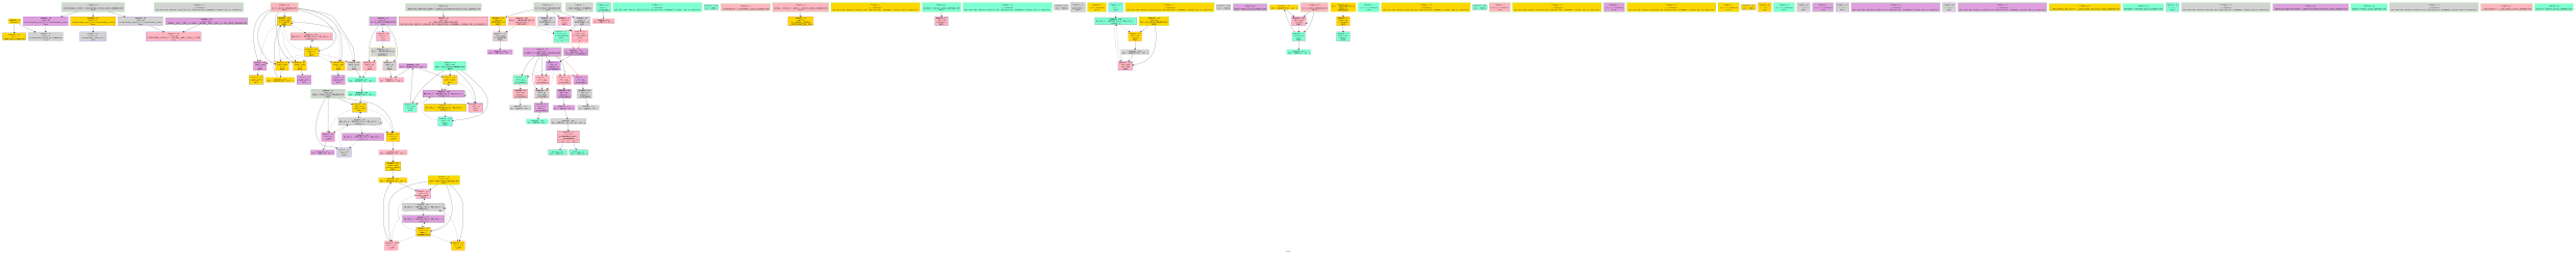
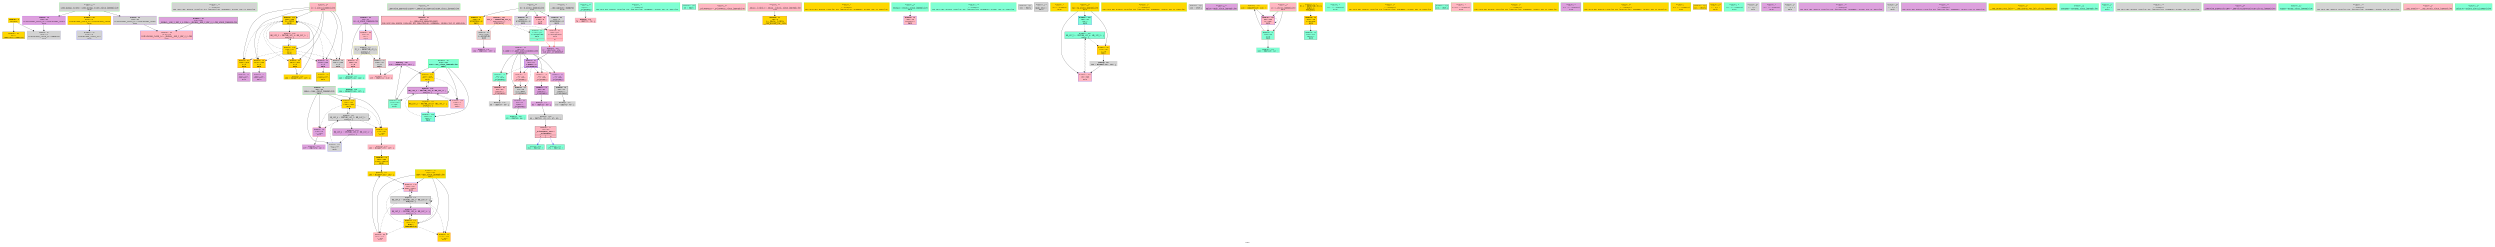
  digraph {
    fontname="Courier Prime"
    label=SVFG
    node [color=green fillcolor=gold fontname="Courier Prime" shape=record style=filled]
    edge [arrowhead=dot fontname="Courier Prime" style=solid]
    n1 [color=grey label="{NodeID: 0\nNullPtr}"]
    n2 [color=black label="{NodeID: 43\n2\<--3\ndummyVal\<--dummyVal\n}"]
    n3 [color=blue fillcolor=lightgrey label="{NodeID: 97\n212\<--3\nllvm.global_ctors_2\<--dummyVal\nGlob }" style="dotted,filled"]
    n4 [fillcolor=lightgrey label="{NodeID: 14\n79\<--1\n\<--dummyObj\nCan only get source location for instruction, argument, global var or function.}"]
    n5 [color=blue label="{NodeID: 111\n104\<--188\ni\<--inc19\nmain\n}"]
    n6 [color=red label="{NodeID: 86\n142\<--104\n\<--i\nmain\n}"]
    n7 [color=red fillcolor=plum label="{NodeID: 87\n149\<--104\n\<--i\nmain\n}"]
    n8 [color=red fillcolor=lightgrey label="{NodeID: 88\n161\<--104\n\<--i\nmain\n}"]
    n9 [color=red label="{NodeID: 89\n167\<--104\n\<--i\nmain\n}"]
    n10 [color=red label="{NodeID: 90\n187\<--104\n\<--i\nmain\n}"]
    n11 [color=black fillcolor=lightpink label="{NodeID: 164\nMR_20V_2 = PHI(MR_20V_4, MR_20V_1, )\npts\{105 \}\n}"]
    n12 [color=black fillcolor=plum label="{NodeID: 53\n143\<--142\nidxprom\<--\nmain\n}"]
    n13 [color=black label="{NodeID: 54\n150\<--149\nidxprom5\<--\nmain\n}"]
    n14 [color=grey fillcolor=aquamarine label="{NodeID: 147\n163 = Binary(161, 162, )\n}"]
    n15 [color=black fillcolor=plum label="{NodeID: 55\n168\<--167\nidxprom9\<--\nmain\n}"]
    n16 [color=grey label="{NodeID: 141\n188 = Binary(187, 127, )\n}"]
    n17 [color=blue label="{NodeID: 106\n104\<--12\ni\<--\nmain\n}"]
    n18 [color=grey fillcolor=aquamarine label="{NodeID: 148\n164 = Binary(163, 127, )\n}"]
    n19 [fillcolor=lightgrey label="{NodeID: 28\n41\<--47\n_ZNSt8ios_base4InitD1Ev\<--_ZNSt8ios_base4InitD1Ev_field_insensitive\n}"]
    n20 [color=black fillcolor=lightpink label="{NodeID: 45\n40\<--41\n\<--_ZNSt8ios_base4InitD1Ev\nCan only get source location for instruction, argument, global var or function.}"]
    n21 [fillcolor=plum label="{NodeID: 42\n29\<--206\n_GLOBAL__sub_I_Xay_0_0.cpp\<--_GLOBAL__sub_I_Xay_0_0.cpp_field_insensitive\n}"]
    n22 [color=blue fillcolor=lightpink label="{NodeID: 96\n211\<--29\nllvm.global_ctors_1\<--_GLOBAL__sub_I_Xay_0_0.cpp\nGlob }"]
    n23 [color=black label="{NodeID: 56\n181\<--180\nconv\<--add16\nmain\n}"]
    n24 [color=grey label="{NodeID: 145\n183 = Binary(182, 181, )\n}"]
    n25 [color=blue fillcolor=lightpink label="{NodeID: 110\n102\<--183\nans\<--add17\nmain\n}"]
    n26 [color=black fillcolor=lightgrey label="{NodeID: 169\nMR_18V_6 = PHI(MR_18V_5, MR_18V_4, )\npts\{103 \}\n}"]
    n27 [color=grey fillcolor=plum label="{NodeID: 153\n83 = cmp(82, 84, )\n}"]
    n28 [color=black fillcolor=lightgrey label="{NodeID: 140\n86 = PHI(87, 87, 87, 87, 83, )\n}"]
    n29 [color=black fillcolor=lightpink label="{NodeID: 51\n56\<--86\n_Z7isvowelc_ret\<--\n_Z7isvowelc\n|{<s0>7|<s1>8}}"]
    n30 [color=black fillcolor=aquamarine label="{NodeID: 199\n171 = PHI(56, )\n}"]
    n31 [color=black fillcolor=aquamarine label="{NodeID: 202\n153 = PHI(56, )\n}"]
    n32 [color=purple fillcolor=plum label="{NodeID: 70\n212\<--27\nllvm.global_ctors_2\<--llvm.global_ctors\nGlob }"]
    n33 [color=red fillcolor=lightpink label="{NodeID: 84\n182\<--102\n\<--ans\nmain\n}"]
    n34 [fillcolor=lightgrey label="{NodeID: 1\n7\<--1\n__dso_handle\<--dummyObj\nGlob }"]
    n35 [color=blue fillcolor=plum label="{NodeID: 98\n58\<--57\nc.addr\<--c\n_Z7isvowelc\n}"]
    n36 [color=red fillcolor=lightgrey label="{NodeID: 74\n61\<--58\n\<--c.addr\n_Z7isvowelc\n}"]
    n37 [color=red fillcolor=aquamarine label="{NodeID: 75\n66\<--58\n\<--c.addr\n_Z7isvowelc\n}"]
    n38 [color=red fillcolor=plum label="{NodeID: 76\n71\<--58\n\<--c.addr\n_Z7isvowelc\n}"]
    n39 [color=red fillcolor=lightpink label="{NodeID: 77\n76\<--58\n\<--c.addr\n_Z7isvowelc\n}"]
    n40 [color=red fillcolor=lightpink label="{NodeID: 78\n81\<--58\n\<--c.addr\n_Z7isvowelc\n}"]
    n41 [color=black fillcolor=plum label="{NodeID: 46\n62\<--61\nconv\<--\n_Z7isvowelc\n}"]
    n42 [color=black fillcolor=lightpink label="{NodeID: 47\n67\<--66\nconv1\<--\n_Z7isvowelc\n}"]
    n43 [color=black fillcolor=lightgrey label="{NodeID: 48\n72\<--71\nconv4\<--\n_Z7isvowelc\n}"]
    n44 [color=black fillcolor=plum label="{NodeID: 50\n82\<--81\nconv9\<--\n_Z7isvowelc\n}"]
    n45 [color=grey fillcolor=aquamarine label="{NodeID: 156\n63 = cmp(62, 64, )\n}"]
    n46 [color=grey fillcolor=lightgrey label="{NodeID: 154\n68 = cmp(67, 69, )\n}"]
    n47 [color=grey fillcolor=lightgrey label="{NodeID: 155\n73 = cmp(72, 74, )\n}"]
    n48 [color=black fillcolor=aquamarine label="{NodeID: 49\n77\<--76\nconv7\<--\n_Z7isvowelc\n}"]
    n49 [color=grey fillcolor=lightpink label="{NodeID: 152\n78 = cmp(77, 79, )\n}"]
    n50 [fillcolor=aquamarine label="{NodeID: 15\n84\<--1\n\<--dummyObj\nCan only get source location for instruction, argument, global var or function.}"]
    n51 [color=black fillcolor=aquamarine label="{NodeID: 195\n39 = PHI()\n}"]
    n52 [fillcolor=lightpink label="{NodeID: 29\n54\<--55\n_Z7isvowelc\<--_Z7isvowelc_field_insensitive\n}"]
    n53 [color=purple label="{NodeID: 57\n38\<--4\n\<--_ZStL8__ioinit\n__cxx_global_var_init\n}"]
    n54 [color=red fillcolor=lightgrey label="{NodeID: 71\n158\<--11\n\<--n\nmain\n}"]
    n55 [color=grey fillcolor=lightpink label="{NodeID: 157\n159 = cmp(156, 158, )\n}"]
    n56 [color=red label="{NodeID: 85\n191\<--102\n\<--ans\nmain\n}"]
    n57 [label="{NodeID: 2\n12\<--1\n\<--dummyObj\nCan only get source location for instruction, argument, global var or function.}"]
    n58 [color=blue fillcolor=lightpink label="{NodeID: 99\n92\<--12\nretval\<--\nmain\n}"]
    n59 [fillcolor=aquamarine label="{NodeID: 16\n87\<--1\n\<--dummyObj\nCan only get source location for instruction, argument, global var or function.}"]
    n60 [color=black fillcolor=lightgrey label="{NodeID: 196\n193 = PHI()\n}"]
    n61 [fillcolor=plum label="{NodeID: 30\n58\<--59\nc.addr\<--c.addr_field_insensitive\n_Z7isvowelc\n}"]
    n62 [color=black fillcolor=lightgrey label="{NodeID: 44\n91\<--12\nmain_ret\<--\nmain\n}"]
    n63 [color=purple fillcolor=lightpink label="{NodeID: 58\n134\<--8\n\<--s\nmain\n}"]
    n64 [color=red fillcolor=lightpink label="{NodeID: 72\n162\<--11\n\<--n\nmain\n}"]
    n65 [color=blue label="{NodeID: 108\n98\<--164\nlast\<--add\nmain\n}"]
    n66 [color=black fillcolor=plum label="{NodeID: 163\nMR_18V_2 = PHI(MR_18V_4, MR_18V_1, )\npts\{103 \}\n}"]
    n67 [color=blue label="{NodeID: 105\n102\<--139\nans\<--\ninsensitive\n}"]
    n68 [label="{NodeID: 3\n14\<--1\n.str\<--dummyObj\nGlob }"]
    n69 [color=yellow fillcolor=lightpink label="{NodeID: 183\n22V_1 = ENCHI(MR_22V_0)\npts\{100000 \}\nFun[main]}" style="double,filled"]
    n70 [color=red fillcolor=lightgrey label="{NodeID: 91\n145\<--144\n\<--arrayidx\nmain\n}"]
    n71 [color=red fillcolor=aquamarine label="{NodeID: 92\n152\<--151\n\<--arrayidx6\nmain\n|{<s0>7}}"]
    n72 [color=red fillcolor=lightpink label="{NodeID: 93\n170\<--169\n\<--arrayidx10\nmain\n|{<s0>8}}"]
    n73 [color=grey fillcolor=plum label="{NodeID: 149\n146 = cmp(145, 147, )\n}"]
    n74 [color=black fillcolor=plum label="{NodeID: 200\n57 = PHI(152, 170, )\n0th arg _Z7isvowelc }"]
    n75 [color=blue fillcolor=aquamarine label="{NodeID: 100\n96\<--12\nca\<--\nmain\n}"]
    n76 [color=black fillcolor=aquamarine label="{NodeID: 160\nMR_12V_3 = PHI(MR_12V_4, MR_12V_2, )\npts\{97 \}\n}"]
    n77 [color=blue fillcolor=lightpink label="{NodeID: 102\n96\<--126\nca\<--inc\nmain\n}"]
    n78 [color=red label="{NodeID: 80\n125\<--96\n\<--ca\nmain\n}"]
    n79 [color=grey fillcolor=lightgrey label="{NodeID: 143\n126 = Binary(125, 127, )\n}"]
    n80 [label="{NodeID: 17\n121\<--1\n\<--dummyObj\nCan only get source location for instruction, argument, global var or function.}"]
    n81 [color=black fillcolor=lightgrey label="{NodeID: 197\n130 = PHI()\n}"]
    n82 [fillcolor=plum label="{NodeID: 31\n89\<--90\nmain\<--main_field_insensitive\n}"]
    n83 [color=grey label="{NodeID: 142\n120 = Binary(119, 121, )\n}"]
    n84 [color=blue fillcolor=lightpink label="{NodeID: 101\n94\<--120\nt\<--dec\nmain\n}"]
    n85 [color=red fillcolor=aquamarine label="{NodeID: 79\n119\<--94\n\<--t\nmain\n}"]
    n86 [color=grey fillcolor=aquamarine label="{NodeID: 151\n123 = cmp(119, 12, )\n}"]
    n87 [color=purple label="{NodeID: 59\n144\<--8\narrayidx\<--s\nmain\n}"]
    n88 [color=red label="{NodeID: 73\n107\<--18\n\<--stdout\nmain\n}"]
    n89 [color=black fillcolor=aquamarine label="{NodeID: 52\n110\<--107\ncall\<--\nmain\n}"]
    n90 [fillcolor=aquamarine label="{NodeID: 4\n16\<--1\n.str.1\<--dummyObj\nGlob }"]
    n91 [label="{NodeID: 18\n127\<--1\n\<--dummyObj\nCan only get source location for instruction, argument, global var or function.}"]
    n92 [color=black fillcolor=aquamarine label="{NodeID: 198\n135 = PHI()\n}"]
    n93 [fillcolor=aquamarine label="{NodeID: 32\n92\<--93\nretval\<--retval_field_insensitive\nmain\n}"]
    n94 [color=purple fillcolor=lightgrey label="{NodeID: 60\n151\<--8\narrayidx6\<--s\nmain\n}"]
    n95 [fillcolor=lightpink label="{NodeID: 5\n18\<--1\nstdout\<--dummyObj\nGlob }"]
    n96 [label="{NodeID: 19\n139\<--1\n\<--dummyObj\nCan only get source location for instruction, argument, global var or function.}"]
    n97 [fillcolor=lightpink label="{NodeID: 33\n94\<--95\nt\<--t_field_insensitive\nmain\n}"]
    n98 [color=grey fillcolor=lightpink label="{NodeID: 144\n180 = Binary(179, 127, )\n}"]
    n99 [color=purple fillcolor=lightgrey label="{NodeID: 61\n169\<--8\narrayidx10\<--s\nmain\n}"]
    n100 [fillcolor=plum label="{NodeID: 6\n19\<--1\n.str.2\<--dummyObj\nGlob }"]
    n101 [color=blue fillcolor=lightgrey label="{NodeID: 103\n98\<--121\nlast\<--\nmain\n}"]
    n102 [color=black fillcolor=lightgrey label="{NodeID: 165\nMR_14V_4 = PHI(MR_14V_5, MR_14V_3, )\npts\{99 \}\n}"]
    n103 [color=red fillcolor=plum label="{NodeID: 81\n176\<--98\n\<--last\nmain\n}"]
    n104 [color=red label="{NodeID: 82\n179\<--98\n\<--last\nmain\n}"]
    n105 [color=black fillcolor=plum label="{NodeID: 161\nMR_14V_2 = PHI(MR_14V_4, MR_14V_1, )\npts\{99 \}\n}"]
    n106 [color=grey fillcolor=plum label="{NodeID: 150\n177 = cmp(176, 12, )\n}"]
    n107 [label="{NodeID: 20\n147\<--1\n\<--dummyObj\nCan only get source location for instruction, argument, global var or function.}"]
    n108 [label="{NodeID: 34\n96\<--97\nca\<--ca_field_insensitive\nmain\n}"]
    n109 [label="{NodeID: 7\n21\<--1\n.str.3\<--dummyObj\nGlob }"]
    n110 [color=blue fillcolor=aquamarine label="{NodeID: 104\n100\<--12\ncnt\<--\nmain\n}"]
    n111 [color=black fillcolor=plum label="{NodeID: 166\nMR_16V_4 = PHI(MR_16V_8, MR_16V_3, )\npts\{101 \}\n}"]
    n112 [color=blue label="{NodeID: 107\n100\<--156\ncnt\<--inc8\nmain\n}"]
    n113 [color=red fillcolor=aquamarine label="{NodeID: 83\n155\<--100\n\<--cnt\nmain\n}"]
    n114 [color=blue fillcolor=lightpink label="{NodeID: 109\n100\<--12\ncnt\<--\nmain\n}"]
    n115 [color=black label="{NodeID: 162\nMR_16V_2 = PHI(MR_16V_4, MR_16V_1, )\npts\{101 \}\n}"]
    n116 [color=grey fillcolor=plum label="{NodeID: 146\n156 = Binary(155, 127, )\n}"]
    n117 [fillcolor=lightpink label="{NodeID: 21\n4\<--6\n_ZStL8__ioinit\<--_ZStL8__ioinit_field_insensitive\nGlob }"]
    n118 [color=black label="{NodeID: 201\n115 = PHI()\n}"]
    n119 [fillcolor=lightgrey label="{NodeID: 35\n98\<--99\nlast\<--last_field_insensitive\nmain\n}"]
    n120 [color=purple label="{NodeID: 63\n109\<--16\n\<--.str.1\nmain\n}"]
    n121 [color=yellow label="{NodeID: 174\n4V_1 = ENCHI(MR_4V_0)\npts\{1 \}\nFun[main]}" style="double,filled"]
    n122 [fillcolor=aquamarine label="{NodeID: 8\n23\<--1\n.str.4\<--dummyObj\nGlob }"]
    n123 [fillcolor=lightgrey label="{NodeID: 22\n8\<--10\ns\<--s_field_insensitive\nGlob }"]
    n124 [fillcolor=aquamarine label="{NodeID: 36\n100\<--101\ncnt\<--cnt_field_insensitive\nmain\n}"]
    n125 [color=purple fillcolor=lightgrey label="{NodeID: 64\n114\<--19\n\<--.str.2\nmain\n}"]
    n126 [color=yellow fillcolor=lightgrey label="{NodeID: 175\n6V_1 = ENCHI(MR_6V_0)\npts\{13 \}\nFun[main]}" style="double,filled"]
    n127 [fillcolor=plum label="{NodeID: 9\n25\<--1\n.str.5\<--dummyObj\nGlob }"]
    n128 [fillcolor=plum label="{NodeID: 23\n11\<--13\nn\<--n_field_insensitive\nGlob }"]
    n129 [color=blue fillcolor=lightpink label="{NodeID: 94\n11\<--12\nn\<--\nGlob }"]
    n130 [label="{NodeID: 37\n102\<--103\nans\<--ans_field_insensitive\nmain\n}"]
    n131 [color=purple fillcolor=lightgrey label="{NodeID: 65\n129\<--21\n\<--.str.3\nmain\n}"]
    n132 [fillcolor=plum label="{NodeID: 10\n28\<--1\n\<--dummyObj\nCan only get source location for instruction, argument, global var or function.}"]
    n133 [fillcolor=lightgrey label="{NodeID: 24\n27\<--31\nllvm.global_ctors\<--llvm.global_ctors_field_insensitive\nGlob }"]
    n134 [color=purple label="{NodeID: 68\n210\<--27\nllvm.global_ctors_0\<--llvm.global_ctors\nGlob }"]
    n135 [color=purple fillcolor=lightgrey label="{NodeID: 69\n211\<--27\nllvm.global_ctors_1\<--llvm.global_ctors\nGlob }"]
    n136 [color=blue fillcolor=lightgrey label="{NodeID: 95\n210\<--28\nllvm.global_ctors_0\<--\nGlob }"]
    n137 [fillcolor=lightpink label="{NodeID: 38\n104\<--105\ni\<--i_field_insensitive\nmain\n}"]
    n138 [color=purple fillcolor=lightgrey label="{NodeID: 66\n133\<--23\n\<--.str.4\nmain\n}"]
    n139 [fillcolor=plum label="{NodeID: 11\n64\<--1\n\<--dummyObj\nCan only get source location for instruction, argument, global var or function.}"]
    n140 [label="{NodeID: 25\n32\<--33\n__cxx_global_var_init\<--__cxx_global_var_init_field_insensitive\n}"]
    n141 [fillcolor=aquamarine label="{NodeID: 39\n111\<--112\nfreopen\<--freopen_field_insensitive\n}"]
    n142 [color=purple fillcolor=aquamarine label="{NodeID: 67\n192\<--25\n\<--.str.5\nmain\n}"]
    n143 [fillcolor=lightgrey label="{NodeID: 12\n69\<--1\n\<--dummyObj\nCan only get source location for instruction, argument, global var or function.}"]
    n144 [fillcolor=plum label="{NodeID: 26\n36\<--37\n_ZNSt8ios_base4InitC1Ev\<--_ZNSt8ios_base4InitC1Ev_field_insensitive\n}"]
    n145 [fillcolor=aquamarine label="{NodeID: 40\n116\<--117\nscanf\<--scanf_field_insensitive\n}"]
    n146 [fillcolor=lightgrey label="{NodeID: 13\n74\<--1\n\<--dummyObj\nCan only get source location for instruction, argument, global var or function.}"]
    n147 [fillcolor=lightpink label="{NodeID: 27\n42\<--43\n__cxa_atexit\<--__cxa_atexit_field_insensitive\n}"]
    n148 [fillcolor=aquamarine label="{NodeID: 41\n131\<--132\nprintf\<--printf_field_insensitive\n}"]
    n1 -> n2
    n1 -> n3
    n5 -> n5 [arrowhead=vee style=dashed]
    n5 -> n6 [arrowhead=vee style=dashed]
    n5 -> n7 [arrowhead=vee style=dashed]
    n5 -> n8 [arrowhead=vee style=dashed]
    n5 -> n9 [style=dashed]
    n5 -> n10 [arrowhead=vee style=dashed]
    n5 -> n11 [style=dashed]
    n6 -> n12
    n7 -> n13 [arrowhead=vee]
    n8 -> n14
    n9 -> n15 [arrowhead=vee]
    n10 -> n16 [arrowhead=vee]
    n11 -> n17 [arrowhead=vee style=dashed]
    n14 -> n18 [arrowhead=vee]
    n16 -> n5
    n17 -> n5 [style=dashed]
    n17 -> n6 [arrowhead=vee style=dashed]
    n17 -> n7 [style=dashed]
    n17 -> n8 [arrowhead=vee style=dashed]
    n17 -> n9 [arrowhead=vee style=dashed]
    n17 -> n10 [style=dashed]
    n17 -> n11 [arrowhead=vee style=dashed]
    n18 -> n65 [arrowhead=vee]
    n19 -> n20 [arrowhead=vee]
    n21 -> n22
    n23 -> n24
    n24 -> n25
    n25 -> n26 [style=dashed]
    n26 -> n25 [arrowhead=vee style=dashed]
    n26 -> n26 [style=dashed]
    n26 -> n33 [style=dashed]
    n26 -> n56 [arrowhead=vee style=dashed]
    n26 -> n66 [arrowhead=vee style=dashed]
    n27 -> n28
    n28 -> n29
    n29 -> n30 [arrowhead=vee color=blue tailport=s1]
    n29 -> n31 [color=blue tailport=s0]
    n32 -> n3
    n33 -> n24 [arrowhead=vee]
    n35 -> n36 [style=dashed]
    n35 -> n37 [style=dashed]
    n35 -> n38 [arrowhead=vee style=dashed]
    n35 -> n39 [style=dashed]
    n35 -> n40 [style=dashed]
    n36 -> n41 [arrowhead=vee]
    n37 -> n42
    n38 -> n43 [arrowhead=vee]
    n39 -> n36 [arrowhead=vee]
    n40 -> n44
    n41 -> n45
    n42 -> n46 [arrowhead=vee]
    n43 -> n47
    n44 -> n27 [arrowhead=vee]
    n48 -> n49 [arrowhead=vee]
    n54 -> n55
    n61 -> n35
    n61 -> n36
    n61 -> n37
-   n61 -> n38 [arrowhead=vee color=red]
+   n61 -> n38 [arrowhead=vee]
    n61 -> n39
    n61 -> n40
    n64 -> n14
    n65 -> n102 [arrowhead=vee style=dashed]
    n65 -> n103 [style=dashed]
    n65 -> n104 [style=dashed]
    n66 -> n67 [arrowhead=vee style=dashed]
    n67 -> n25 [arrowhead=vee style=dashed]
    n67 -> n26 [style=dashed]
    n67 -> n33 [arrowhead=vee style=dashed]
    n67 -> n56 [style=dashed]
    n67 -> n66 [style=dashed]
    n69 -> n70 [style=dashed]
    n69 -> n71 [style=dashed]
    n69 -> n72 [style=dashed]
    n70 -> n73
    n71 -> n74 [arrowhead=vee color=red tailport=s0]
    n72 -> n74 [color=red tailport=s0]
    n74 -> n35
    n75 -> n76 [style=dashed]
    n76 -> n77 [arrowhead=vee style=dashed]
    n76 -> n78 [style=dashed]
    n77 -> n76 [style=dashed]
    n78 -> n79
    n79 -> n77
    n83 -> n84
    n84 -> n84 [arrowhead=vee style=dashed]
    n84 -> n85 [style=dashed]
    n85 -> n83 [arrowhead=vee]
    n85 -> n86
    n87 -> n70 [arrowhead=vee]
    n88 -> n89
    n93 -> n58
    n94 -> n71 [arrowhead=vee]
    n94 -> n72
    n97 -> n84 [arrowhead=vee]
    n97 -> n85 [arrowhead=vee]
    n98 -> n23
    n101 -> n102 [style=dashed]
    n102 -> n65 [style=dashed]
    n102 -> n102 [arrowhead=vee style=dashed]
    n102 -> n103 [arrowhead=vee style=dashed]
    n102 -> n104 [style=dashed]
    n102 -> n105 [style=dashed]
    n103 -> n106 [arrowhead=vee]
    n104 -> n98
    n105 -> n101 [arrowhead=vee style=dashed]
+   n108 -> n75
    n108 -> n77
    n108 -> n78 [arrowhead=vee]
    n110 -> n111 [arrowhead=vee style=dashed]
    n111 -> n111 [arrowhead=vee style=dashed]
    n111 -> n112 [arrowhead=vee style=dashed]
    n111 -> n113 [style=dashed]
    n111 -> n114 [style=dashed]
    n111 -> n115 [arrowhead=vee style=dashed]
    n112 -> n111 [arrowhead=vee style=dashed]
    n112 -> n114 [arrowhead=vee style=dashed]
    n113 -> n116 [arrowhead=vee]
-   n124 -> n111 [arrowhead=vee style=dashed]
+   n114 -> n111 [arrowhead=vee style=dashed]
    n115 -> n110 [arrowhead=vee style=dashed]
    n116 -> n55
    n116 -> n112 [arrowhead=vee]
    n117 -> n53
    n119 -> n65
    n119 -> n101
    n119 -> n103 [arrowhead=vee]
    n119 -> n104
    n121 -> n88 [style=dashed]
    n123 -> n63 [arrowhead=vee]
    n123 -> n87 [arrowhead=vee]
    n123 -> n94
    n123 -> n99 [arrowhead=vee]
    n124 -> n110
    n124 -> n112
    n124 -> n113 [arrowhead=vee]
    n124 -> n114
    n126 -> n54 [arrowhead=vee style=dashed]
    n126 -> n64 [arrowhead=vee style=dashed]
    n128 -> n54 [arrowhead=vee]
    n128 -> n64 [arrowhead=vee]
    n128 -> n129
    n129 -> n126 [style=dashed]
    n130 -> n25
    n130 -> n33
    n130 -> n56
    n130 -> n67 [arrowhead=vee]
    n133 -> n32 [arrowhead=vee]
    n133 -> n134 [arrowhead=vee]
    n133 -> n135 [arrowhead=vee]
    n134 -> n136
    n135 -> n22
    n137 -> n5
    n137 -> n6
    n137 -> n7 [arrowhead=vee]
    n137 -> n8
    n137 -> n9 [arrowhead=vee]
    n137 -> n10
    n137 -> n17 [arrowhead=vee]
  }
